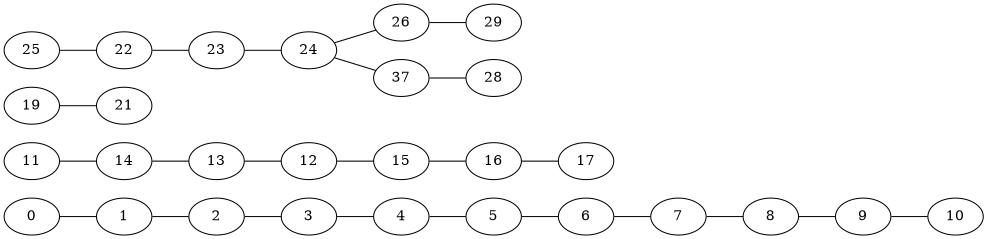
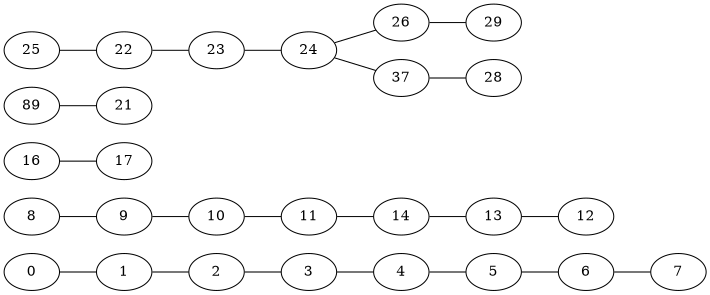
  graph {
    rankdir=LR
    0
    1
    2
    3
    4
    5
    6
    7
    8
    9
    10
    11
    14
    13
    12
-   15
    16
    17
-   19
+   19 [label=89]
    21
    25
    22
    23
    24
    26
    n26 [label=37]
    29
    28
    0 -- 1
    1 -- 2
    2 -- 3
    3 -- 4
    4 -- 5
    5 -- 6
    6 -- 7
-   7 -- 8
    8 -- 9
    9 -- 10
+   10 -- 11
    11 -- 14
    14 -- 13
    13 -- 12
-   12 -- 15
-   15 -- 16
    16 -- 17
    19 -- 21
    25 -- 22
    22 -- 23
    23 -- 24
    24 -- 26
    24 -- n26
    26 -- 29
    n26 -- 28
  }
